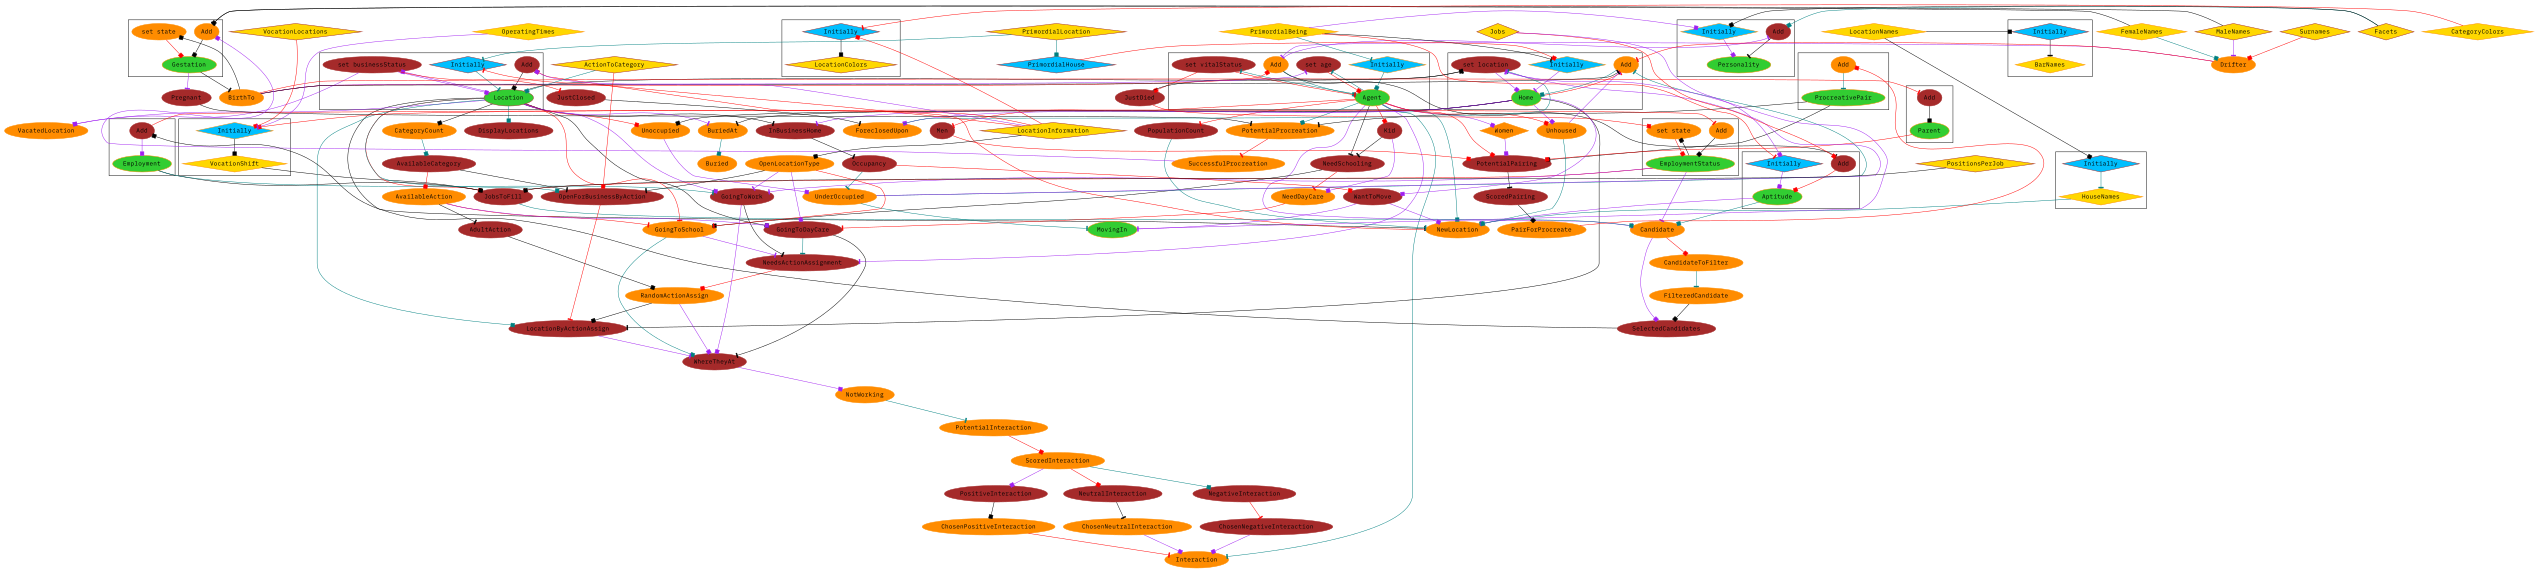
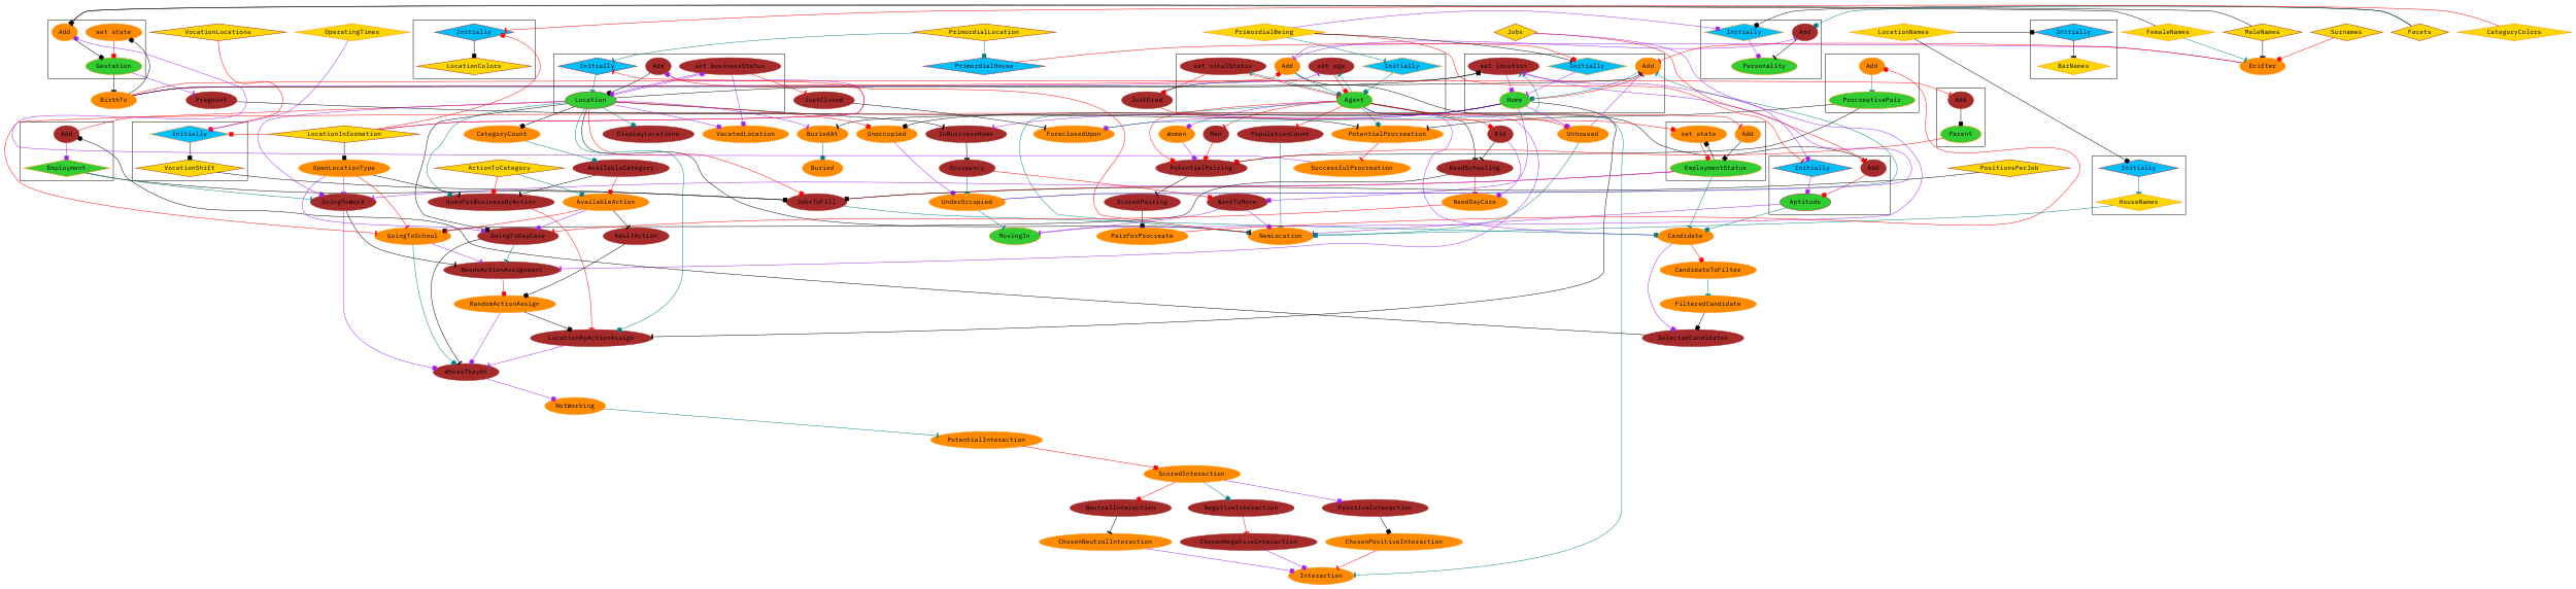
  digraph {
    fontname="IBM Plex Mono"
    splines=true
    node [color=darkorange fontname="IBM Plex Mono" style=filled]
    edge [arrowhead=box color=black fontname="IBM Plex Mono"]
    n1 [fillcolor=gold label=HouseNames shape=diamond]
    n2 [color=brown fillcolor=deepskyblue label=Initially shape=diamond]
    n3 [fillcolor=gold label=BarNames shape=diamond]
    n4 [color=brown fillcolor=deepskyblue label=Initially shape=diamond]
-   n5 [fillcolor=gold label=VocationShift shape=diamond]
+   n5 [color=brown fillcolor=gold label=VocationShift shape=diamond]
    n6 [fillcolor=deepskyblue label=Initially shape=diamond]
    n7 [color=brown fillcolor=gold label=LocationColors shape=diamond]
    n8 [color=brown fillcolor=deepskyblue label=Initially shape=diamond]
    n9 [fillcolor=limegreen label=Agent]
    n10 [label=Add]
    n11 [fillcolor=deepskyblue label=Initially shape=diamond]
    n12 [color=brown label="set vitalStatus"]
    n13 [color=brown label="set age"]
    n14 [fillcolor=limegreen label=Personality]
    n15 [color=brown label=Add]
    n16 [fillcolor=deepskyblue label=Initially shape=diamond]
-   n17 [fillcolor=limegreen label=Aptitude]
+   n17 [color=brown fillcolor=limegreen label=Aptitude]
    n18 [color=brown label=Add]
    n19 [color=brown fillcolor=deepskyblue label=Initially shape=diamond]
    n20 [fillcolor=limegreen label=ProcreativePair]
    n21 [label=Add]
    n22 [fillcolor=limegreen label=Gestation]
    n23 [label=Add]
    n24 [label="set state"]
    n25 [fillcolor=limegreen label=Parent]
    n26 [color=brown label=Add]
    n27 [color=brown fillcolor=limegreen label=Location]
    n28 [color=brown label=Add]
    n29 [color=brown label="set businessStatus"]
    n30 [color=brown fillcolor=deepskyblue label=Initially shape=diamond]
    n31 [fillcolor=limegreen label=Home]
    n32 [label=Add]
    n33 [fillcolor=deepskyblue label=Initially shape=diamond]
    n34 [color=brown label="set location"]
    n35 [fillcolor=limegreen label=EmploymentStatus]
    n36 [label=Add]
    n37 [label="set state"]
-   n38 [fillcolor=limegreen label=Employment]
+   n38 [fillcolor=limegreen label=Employment shape=diamond]
    n39 [color=brown label=Add]
    n40 [label=NewLocation]
    n41 [color=brown label=JobsToFill]
    n42 [label=PotentialProcreation]
    n43 [color=brown label=PotentialPairing]
-   n44 [label=Women shape=diamond]
+   n44 [label=Women]
    n45 [color=brown label=Men]
    n46 [color=brown label=PopulationCount]
    n47 [label=Unhoused]
    n48 [label=Candidate]
    n49 [color=brown label=Kid]
    n50 [color=brown label=NeedSchooling]
    n51 [color=brown label=NeedsActionAssignment]
    n52 [label=Interaction]
    n53 [color=brown label=JustDied]
    n54 [label=BirthTo]
    n55 [color=brown label=Pregnant]
    n56 [color=brown label=InBusinessHome]
    n57 [label=Unoccupied]
    n58 [label=VacatedLocation]
    n59 [color=brown label=DisplayLocations]
    n60 [label=CategoryCount]
    n61 [label=BuriedAt]
    n62 [label=GoingToSchool]
    n63 [color=brown label=GoingToDayCare]
    n64 [color=brown label=GoingToWork]
    n65 [color=brown label=LocationByActionAssign]
    n66 [color=brown label=OpenForBusinessByAction]
    n67 [color=brown label=JustClosed]
    n68 [color=brown label=WantToMove]
    n69 [label=ForeclosedUpon]
    n70 [label=SuccessfulProcreation]
    n71 [color=brown label=ScoredPairing]
    n72 [color=brown label=SelectedCandidates]
    n73 [label=CandidateToFilter]
    n74 [label=NeedDayCare]
    n75 [label=RandomActionAssign]
    n76 [color=brown label=Occupancy]
    n77 [label=UnderOccupied]
    n78 [color=brown label=AvailableCategory]
    n79 [label=Buried]
    n80 [color=brown label=WhereTheyAt]
    n81 [fillcolor=limegreen label=MovingIn]
    n82 [fillcolor=gold label=FemaleNames shape=diamond]
    n83 [label=Drifter]
    n84 [color=brown fillcolor=gold label=MaleNames shape=diamond]
    n85 [color=brown fillcolor=gold label=Surnames shape=diamond]
    n86 [fillcolor=gold label=LocationNames shape=diamond]
    n87 [color=brown fillcolor=gold label=Facets shape=diamond]
    n88 [color=brown fillcolor=gold label=Jobs shape=diamond]
    n89 [fillcolor=gold label=PrimordialBeing shape=diamond]
    n90 [color=brown fillcolor=gold label=PrimordialLocation shape=diamond]
    n91 [color=brown fillcolor=deepskyblue label=PrimordialHouse shape=diamond]
    n92 [color=brown fillcolor=gold label=LocationInformation shape=diamond]
    n93 [label=OpenLocationType]
    n94 [color=brown fillcolor=gold label=VocationLocations shape=diamond]
    n95 [fillcolor=gold label=OperatingTimes shape=diamond]
    n96 [color=brown fillcolor=gold label=PositionsPerJob shape=diamond]
    n97 [color=brown fillcolor=gold label=ActionToCategory shape=diamond]
    n98 [label=AvailableAction]
    n99 [color=brown label=AdultAction]
    n100 [fillcolor=gold label=CategoryColors shape=diamond]
    n101 [label=PairForProcreate]
    n102 [label=FilteredCandidate]
    n103 [label=NotWorking]
    n104 [label=PotentialInteraction]
    n105 [label=ChosenPositiveInteraction]
    n106 [color=brown label=PositiveInteraction]
    n107 [label=ScoredInteraction]
    n108 [color=brown label=NeutralInteraction]
    n109 [color=brown label=NegativeInteraction]
    n110 [label=ChosenNeutralInteraction]
    n111 [color=brown label=ChosenNegativeInteraction]
    subgraph cluster_1 {
      n1
      n2
    }
    subgraph cluster_2 {
      n3
      n4
    }
    subgraph cluster_3 {
      n5
      n6
    }
    subgraph cluster_4 {
      n7
      n8
    }
    subgraph cluster_5 {
      n9
      n10
      n11
      n12
      n13
    }
    subgraph cluster_6 {
      n14
      n15
      n16
    }
    subgraph cluster_7 {
      n17
      n18
      n19
    }
    subgraph cluster_8 {
      n20
      n21
    }
    subgraph cluster_9 {
      n22
      n23
      n24
    }
    subgraph cluster_10 {
      n25
      n26
    }
    subgraph cluster_11 {
      n27
      n28
      n29
      n30
    }
    subgraph cluster_12 {
      n31
      n32
      n33
      n34
    }
    subgraph cluster_13 {
      n35
      n36
      n37
    }
    subgraph cluster_14 {
      n38
      n39
    }
    n1 -> n40 [color=teal]
    n2 -> n1 [arrowhead=tee color=teal]
    n4 -> n3 [arrowhead=tee]
    n5 -> n41
    n6 -> n5
    n8 -> n7
    n9 -> n12 [arrowhead=tee color=teal constraint=false]
    n9 -> n13 [arrowhead=tee color=teal constraint=false]
    n9 -> n40 [color=teal]
    n9 -> n42 [color=teal]
    n9 -> n43 [color=red]
    n9 -> n44 [color=purple]
    n9 -> n45 [arrowhead=tee color=red]
    n9 -> n46 [arrowhead=tee color=red]
    n9 -> n47 [color=red]
    n9 -> n48 [arrowhead=tee color=purple]
    n9 -> n49 [color=red]
    n9 -> n50 [arrowhead=tee]
    n9 -> n51 [arrowhead=tee color=purple]
    n9 -> n52 [arrowhead=tee color=teal]
    n10 -> n9 [color=teal]
    n10 -> n15 [arrowhead=tee color=purple constraint=false]
    n10 -> n18 [arrowhead=tee constraint=false]
    n11 -> n9 [color=teal]
    n12 -> n9 [arrowhead=tee color=red]
    n12 -> n53 [color=red]
    n13 -> n9 [color=red]
    n15 -> n14 [arrowhead=tee]
    n16 -> n14 [color=purple]
    n17 -> n40 [arrowhead=tee color=purple]
    n17 -> n48 [color=teal]
    n18 -> n17 [color=red]
    n19 -> n17 [color=purple]
    n20 -> n42 [arrowhead=tee]
    n20 -> n43
    n21 -> n20 [arrowhead=tee color=teal]
    n22 -> n54 [arrowhead=tee]
    n22 -> n55 [arrowhead=tee color=purple]
    n23 -> n22
    n24 -> n22 [color=red]
    n25 -> n43 [color=red]
    n26 -> n25
    n27 -> n29 [color=purple constraint=false]
    n27 -> n34 [arrowhead=tee constraint=false]
    n27 -> n40 [arrowhead=tee]
    n27 -> n41 [color=red]
    n27 -> n56 [arrowhead=tee]
    n27 -> n57 [color=red]
    n27 -> n58 [color=purple]
    n27 -> n59 [color=teal]
    n27 -> n60
    n27 -> n61 [arrowhead=tee color=purple]
    n27 -> n62 [arrowhead=tee color=red]
    n27 -> n63
    n27 -> n64 [color=purple]
    n27 -> n65 [color=teal]
    n27 -> n66 [color=teal]
    n28 -> n27
    n29 -> n27 [color=purple]
    n29 -> n58 [color=purple]
    n29 -> n67 [arrowhead=tee color=red]
    n30 -> n27 [arrowhead=tee color=teal]
    n31 -> n32 [arrowhead=tee color=red constraint=false]
    n31 -> n47 [color=purple]
    n31 -> n56 [arrowhead=tee color=purple]
    n31 -> n57
    n31 -> n61 [arrowhead=tee]
    n31 -> n65 [arrowhead=tee]
    n31 -> n68 [color=purple]
    n31 -> n69 [color=purple]
    n32 -> n31 [color=teal]
    n33 -> n31 [arrowhead=tee color=purple]
    n34 -> n31 [color=purple]
    n35 -> n37 [constraint=false]
    n35 -> n41 [arrowhead=tee color=red]
-   n35 -> n48 [arrowhead=tee color=purple]
+   n35 -> n48 [arrowhead=tee color=teal]
    n35 -> n64 [arrowhead=tee color=purple]
    n36 -> n35
    n37 -> n35 [color=red]
    n38 -> n41
    n38 -> n64 [arrowhead=tee color=teal]
    n39 -> n36 [arrowhead=tee color=red constraint=false]
    n39 -> n38 [color=purple]
    n40 -> n28 [color=red constraint=false]
    n41 -> n48 [color=teal]
    n42 -> n70 [arrowhead=tee color=red]
    n43 -> n71 [arrowhead=tee]
    n44 -> n43 [color=purple]
    n45 -> n43 [color=red]
    n46 -> n40 [arrowhead=tee color=teal]
    n47 -> n32 [arrowhead=tee color=purple constraint=false]
    n47 -> n40 [color=teal]
    n48 -> n72 [color=purple]
    n48 -> n73 [color=red]
    n49 -> n50 [arrowhead=tee]
    n49 -> n74 [color=purple]
    n50 -> n62
    n50 -> n74 [arrowhead=tee color=red]
    n51 -> n75 [color=red]
    n53 -> n34 [constraint=false]
    n53 -> n37 [color=red constraint=false]
    n54 -> n10 [color=red constraint=false]
    n54 -> n13 [arrowhead=tee color=purple constraint=false]
    n54 -> n24 [constraint=false]
    n54 -> n26 [arrowhead=tee color=red constraint=false]
    n54 -> n32 [arrowhead=tee constraint=false]
    n55 -> n42 [arrowhead=tee]
    n56 -> n76 [arrowhead=tee]
    n57 -> n77 [color=purple]
    n60 -> n78 [color=teal]
    n61 -> n79 [color=teal]
    n62 -> n51 [arrowhead=tee color=purple]
    n62 -> n80 [color=teal]
    n63 -> n51 [arrowhead=tee color=teal]
    n63 -> n80 [arrowhead=tee]
    n64 -> n51 [arrowhead=tee]
    n64 -> n80 [color=purple]
    n65 -> n80 [arrowhead=tee color=purple]
    n66 -> n65 [arrowhead=tee color=red]
    n67 -> n69 [arrowhead=tee]
    n68 -> n40 [color=purple]
    n68 -> n81 [arrowhead=tee color=purple]
    n69 -> n34 [arrowhead=tee color=teal constraint=false]
    n70 -> n23 [color=purple constraint=false]
    n71 -> n101
    n72 -> n39 [constraint=false]
    n73 -> n102 [arrowhead=tee color=teal]
    n74 -> n63 [arrowhead=tee color=red]
    n75 -> n65
    n75 -> n80 [color=purple]
    n76 -> n68 [color=red]
    n76 -> n77 [arrowhead=tee color=teal]
    n77 -> n32 [arrowhead=tee color=teal constraint=false]
    n77 -> n34 [arrowhead=tee color=purple constraint=false]
    n77 -> n81 [arrowhead=tee color=teal]
    n78 -> n66 [arrowhead=tee]
    n78 -> n98 [color=red]
    n80 -> n103 [color=purple]
    n81 -> n34 [arrowhead=tee color=purple constraint=false]
    n82 -> n23 [constraint=false]
-   n82 -> n83 [color=teal]
+   n82 -> n83 [arrowhead=tee color=teal]
    n83 -> n10 [arrowhead=tee color=purple constraint=false]
    n83 -> n32 [arrowhead=tee color=red constraint=false]
    n84 -> n23 [arrowhead=tee constraint=false]
-   n84 -> n83 [arrowhead=tee color=purple]
+   n84 -> n83 [arrowhead=tee]
    n85 -> n83 [color=red]
    n86 -> n2 [constraint=false]
    n86 -> n4 [constraint=false]
    n87 -> n15 [color=teal constraint=false]
    n87 -> n16 [constraint=false]
    n88 -> n18 [color=red constraint=false]
    n88 -> n19 [color=purple constraint=false]
    n89 -> n11 [arrowhead=tee color=teal constraint=false]
    n89 -> n16 [color=purple constraint=false]
    n89 -> n19 [arrowhead=tee color=red constraint=false]
    n89 -> n33 [arrowhead=tee constraint=false]
    n90 -> n30 [arrowhead=tee color=teal constraint=false]
    n90 -> n91 [color=teal]
    n91 -> n33 [color=red constraint=false]
    n92 -> n6 [color=red constraint=false]
    n92 -> n8 [color=red constraint=false]
    n92 -> n28 [color=purple constraint=false]
    n92 -> n30 [arrowhead=tee color=red constraint=false]
    n92 -> n93
    n93 -> n62 [arrowhead=tee color=red]
    n93 -> n63 [color=purple]
    n93 -> n64 [arrowhead=tee color=purple]
    n93 -> n66 [arrowhead=tee]
    n94 -> n6 [color=red constraint=false]
    n95 -> n6 [arrowhead=tee color=purple constraint=false]
    n96 -> n41
    n97 -> n66 [color=red]
-   n97 -> n27 [color=teal]
+   n97 -> n98 [color=teal]
    n98 -> n62 [arrowhead=tee color=red]
    n98 -> n63 [color=purple]
    n98 -> n99 [arrowhead=tee]
    n99 -> n75
    n100 -> n8 [arrowhead=tee color=red constraint=false]
    n101 -> n21 [color=red constraint=false]
    n102 -> n72
    n103 -> n104 [arrowhead=tee color=teal]
    n104 -> n107 [color=red]
    n105 -> n52 [arrowhead=tee color=red]
    n106 -> n105
    n107 -> n106 [color=purple]
    n107 -> n108 [color=red]
    n107 -> n109 [color=teal]
    n108 -> n110 [arrowhead=tee]
    n109 -> n111 [arrowhead=tee color=red]
    n110 -> n52 [color=purple]
    n111 -> n52 [color=purple]
  }
